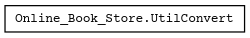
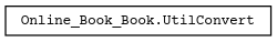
  digraph {
    rankdir=LR
    fontname="Courier Prime"
-   n1 [color=black fillcolor=white fontname="Courier Prime" fontsize=10 height=0.2 label="Online_Book_Store.UtilConvert" shape=record style=filled width=0.4]
+   n1 [color=black fillcolor=white fontname="Courier Prime" fontsize=10 height=0.2 label="Online_Book_Book.UtilConvert" shape=record style=filled width=0.4]
  }
